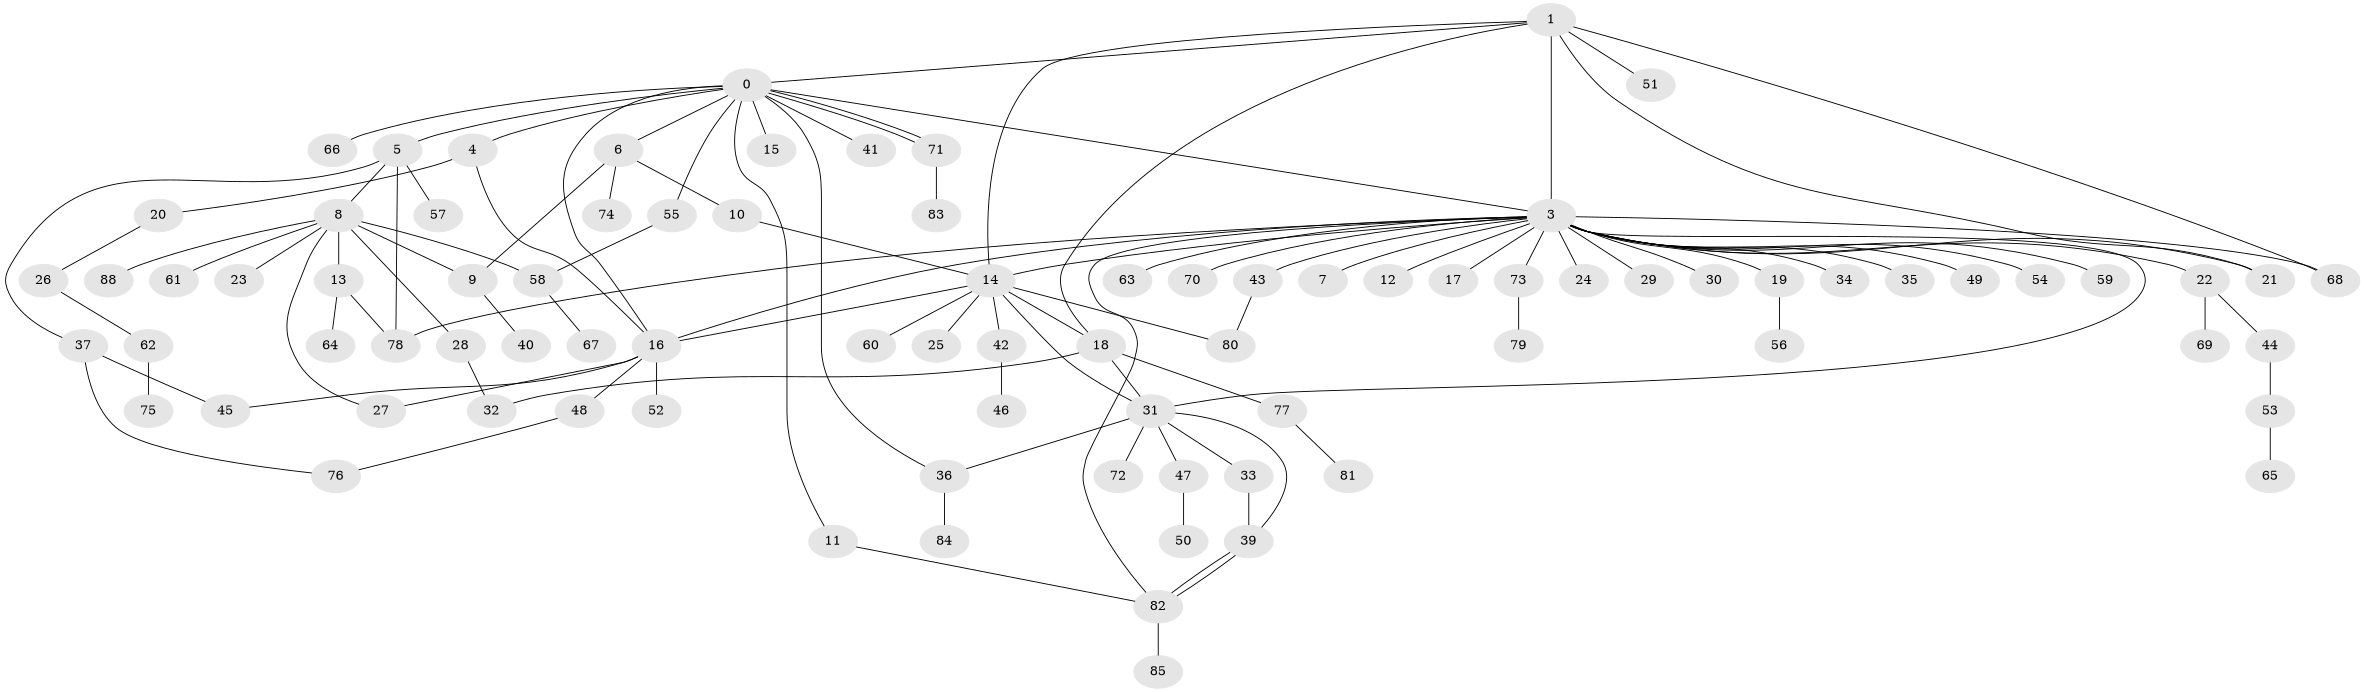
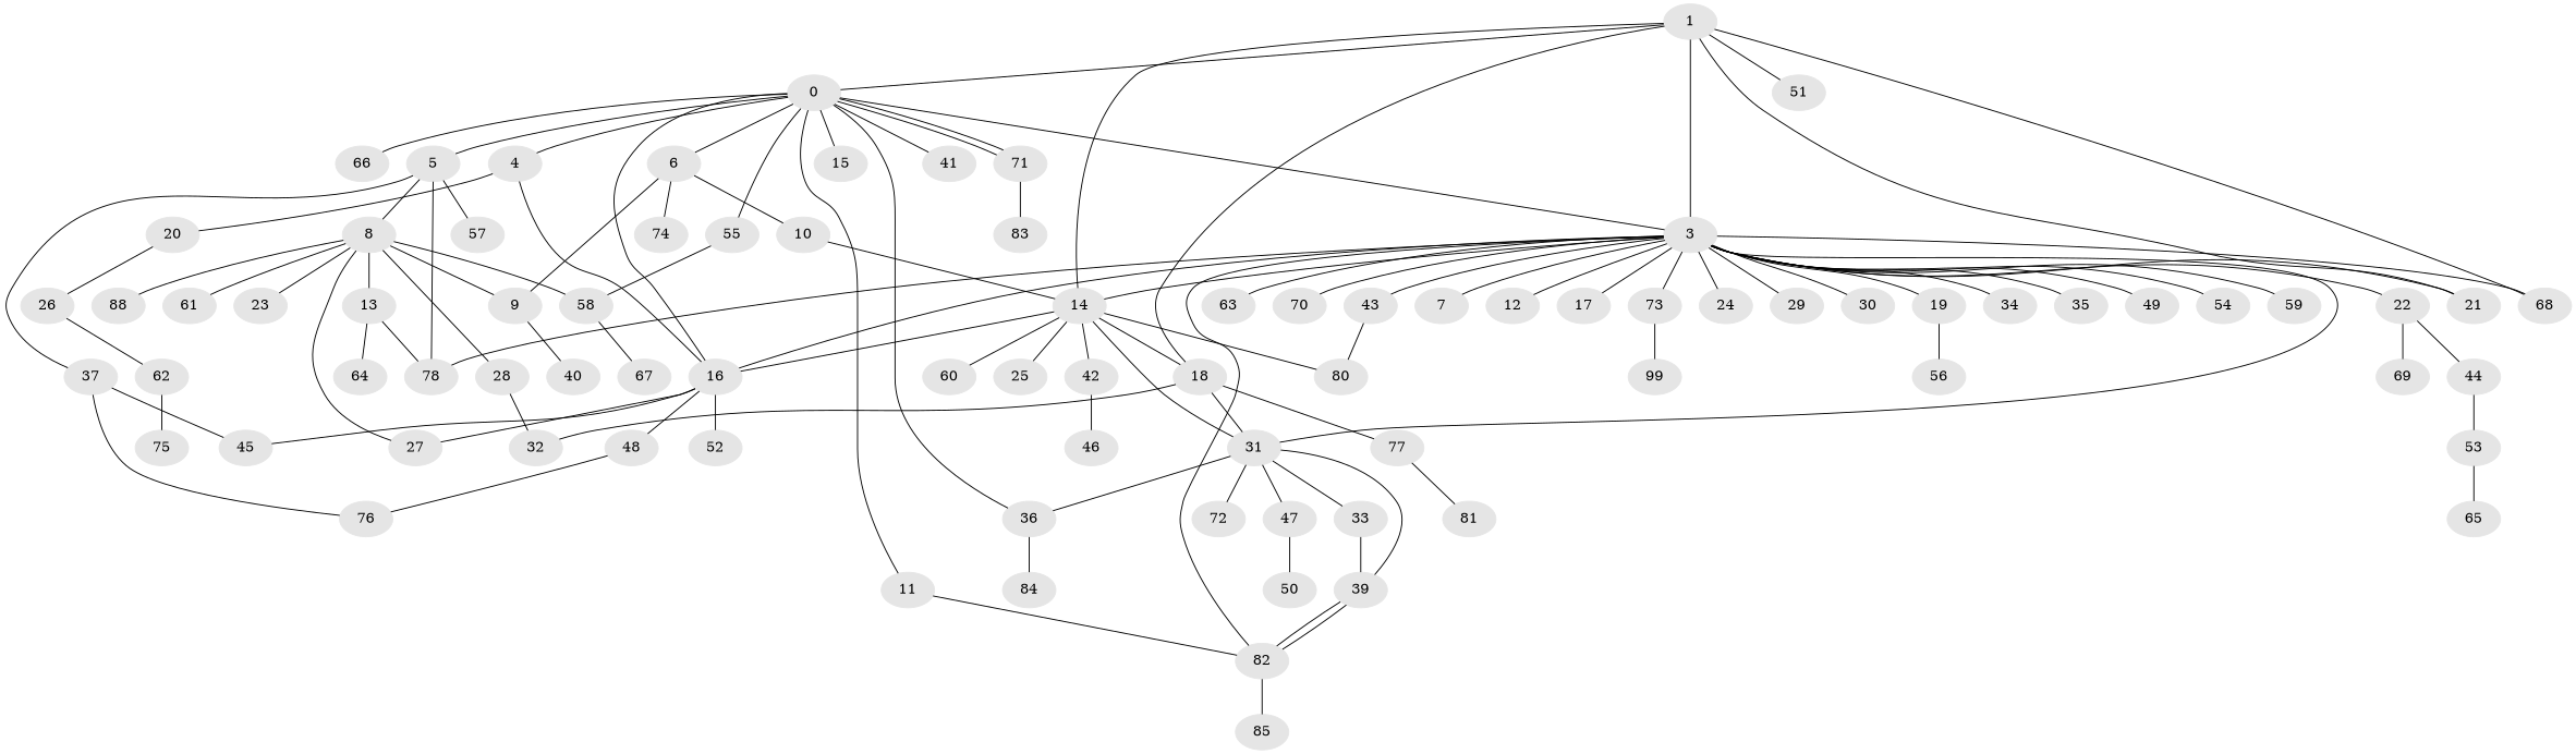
  graph {
    node [color=gray90 style=filled]
    n1 [label=0]
    1
    3
    14
    18
    21
    51
    68
    4
    5
    6
    11
    15
    16
    36
    41
    55
    66
    71
    7
    12
    17
    19
    22
    24
    29
    30
    31
    34
    35
    43
    49
    54
    59
    63
    70
    73
    78
    82
    25
    42
    60
    80
    32
    77
    20
    8
    37
    57
    9
    10
    74
    27
    45
    48
    52
    84
    58
    83
    56
    44
    69
    33
    39
    47
    72
-   79
+   79 [label=99]
    85
    26
    13
    23
    28
    n73 [label=88]
    61
    76
    40
    64
    67
    46
    81
    62
    53
    75
    50
    65
    n1 -- 3
    n1 -- 4
    n1 -- 5
    n1 -- 6
    n1 -- 11
    n1 -- 15
    n1 -- 16
    n1 -- 36
    n1 -- 41
    n1 -- 55
    n1 -- 66
    n1 -- 71
    n1 -- 71
    1 -- n1
    1 -- 3
    1 -- 14
    1 -- 18
    1 -- 21
    1 -- 51
    1 -- 68
    3 -- 14
    3 -- 21
    3 -- 68
    3 -- 16
    3 -- 7
    3 -- 12
    3 -- 17
    3 -- 19
    3 -- 22
    3 -- 24
    3 -- 29
    3 -- 30
    3 -- 31
    3 -- 34
    3 -- 35
    3 -- 43
    3 -- 49
    3 -- 54
    3 -- 59
    3 -- 63
    3 -- 70
    3 -- 73
    3 -- 78
    3 -- 82
    14 -- 18
    14 -- 16
    14 -- 31
    14 -- 25
    14 -- 42
    14 -- 60
    14 -- 80
    18 -- 31
    18 -- 32
    18 -- 77
    4 -- 16
    4 -- 20
    5 -- 78
    5 -- 8
    5 -- 37
    5 -- 57
    6 -- 9
    6 -- 10
    6 -- 74
    11 -- 82
    16 -- 27
    16 -- 45
    16 -- 48
    16 -- 52
    36 -- 84
    55 -- 58
    71 -- 83
    19 -- 56
    22 -- 44
    22 -- 69
    31 -- 36
    31 -- 33
    31 -- 39
    31 -- 47
    31 -- 72
    43 -- 80
    73 -- 79
    82 -- 85
    42 -- 46
    77 -- 81
    20 -- 26
    8 -- 9
    8 -- 27
    8 -- 58
    8 -- 13
    8 -- 23
    8 -- 28
    8 -- n73
    8 -- 61
    37 -- 45
    37 -- 76
    9 -- 40
    10 -- 14
    48 -- 76
    58 -- 67
    44 -- 53
    33 -- 39
    39 -- 82
    39 -- 82
    47 -- 50
    26 -- 62
    13 -- 78
    13 -- 64
    28 -- 32
    62 -- 75
    53 -- 65
  }
